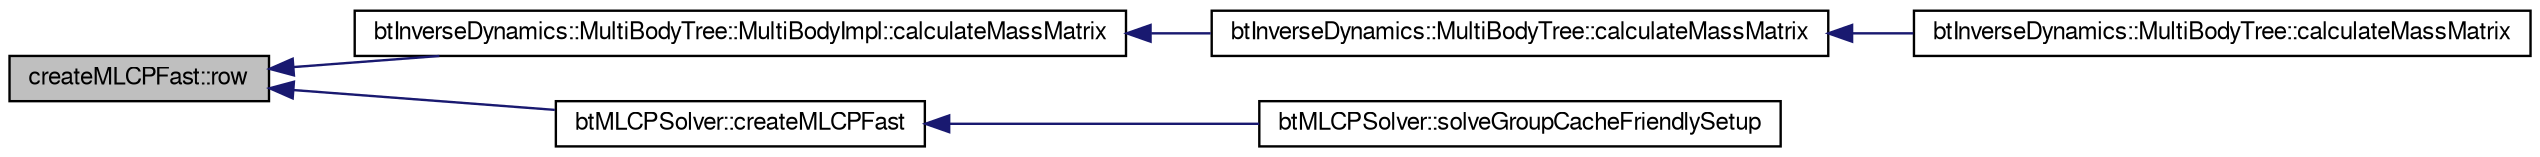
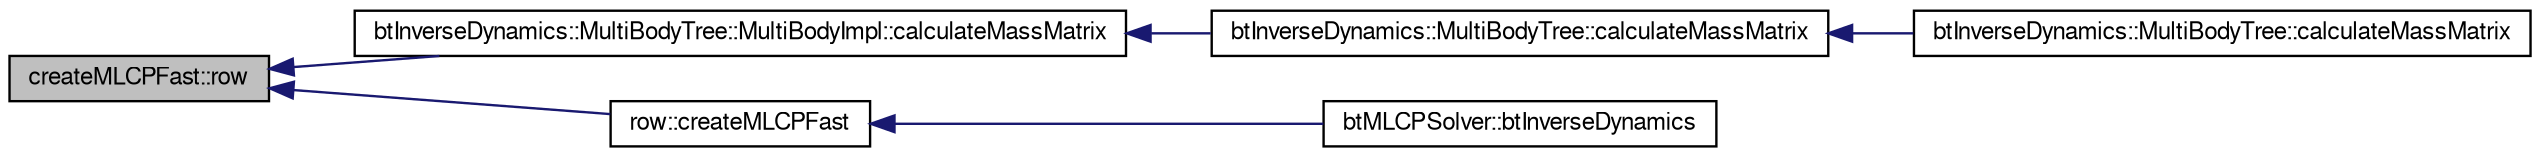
  digraph {
    rankdir=LR
    node [color=black fontname=FreeSans fontsize=10 shape=record]
    edge [color=midnightblue dir=back fontname=FreeSans fontsize=10 labelfontname=FreeSans labelfontsize=10 style=solid]
    n1 [fillcolor=grey75 fontcolor=black height=0.2 label="createMLCPFast::row" style=filled width=0.4]
    n2 [height=0.2 label="btInverseDynamics::MultiBodyTree::MultiBodyImpl::calculateMassMatrix" width=0.4]
-   n3 [height=0.2 label="btMLCPSolver::createMLCPFast" width=0.4]
+   n3 [height=0.2 label="row::createMLCPFast" width=0.4]
    n4 [height=0.2 label="btInverseDynamics::MultiBodyTree::calculateMassMatrix" width=0.4]
-   n5 [height=0.2 label="btMLCPSolver::solveGroupCacheFriendlySetup" width=0.4]
+   n5 [height=0.2 label="btMLCPSolver::btInverseDynamics" width=0.4]
    n6 [height=0.2 label="btInverseDynamics::MultiBodyTree::calculateMassMatrix" width=0.4]
    n1 -> n2
    n1 -> n3
    n2 -> n4
    n3 -> n5
    n4 -> n6
  }
